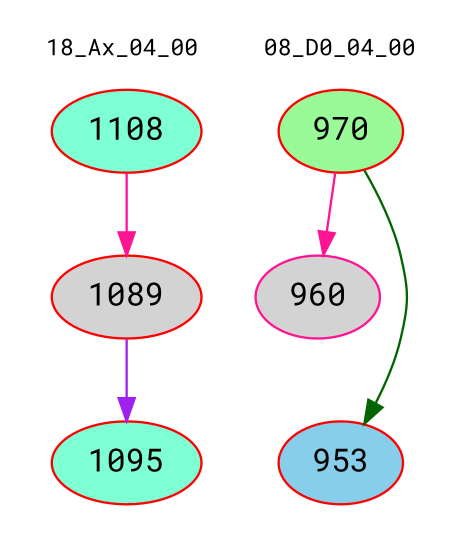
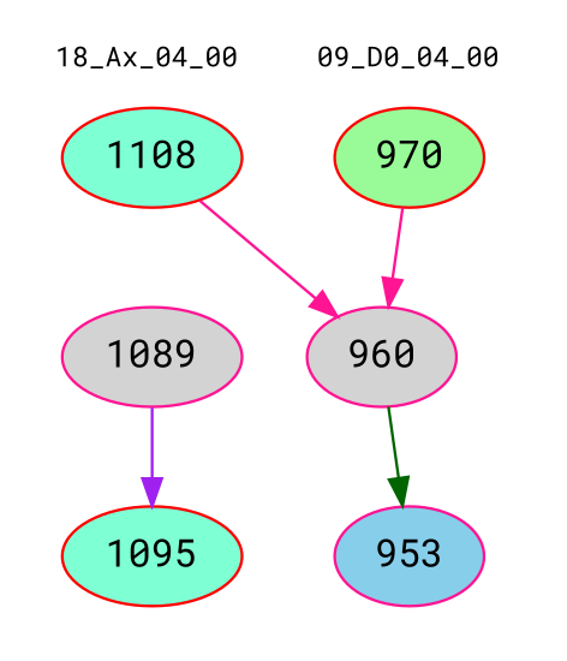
  digraph {
    fontname="Roboto Mono"
    node [color=red fillcolor=aquamarine fontname="Roboto Mono" style=filled]
    edge [color=deeppink fontname="Roboto Mono"]
    n1 [label=1108]
-   n2 [fillcolor=lightgrey label=1089]
+   n2 [color=deeppink fillcolor=lightgrey label=1089]
    n3 [label=1095]
    n4 [fillcolor=palegreen label=970]
    n5 [color=deeppink fillcolor=lightgrey label=960]
-   n6 [fillcolor=skyblue label=953]
+   n6 [color=deeppink fillcolor=skyblue label=953]
    subgraph cluster_1 {
      color=white
      fontsize=10
      label="18_Ax_04_00"
      n1
      n2
      n3
    }
    subgraph cluster_2 {
      color=white
      fontsize=10
-     label="08_D0_04_00"
+     label="09_D0_04_00"
      n4
      n5
      n6
    }
-   n1 -> n2
+   n1 -> n5
    n2 -> n3 [color=purple]
    n4 -> n5
-   n4 -> n6 [color=darkgreen]
+   n5 -> n6 [color=darkgreen]
  }
